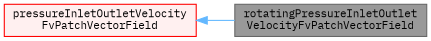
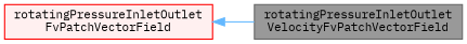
  digraph {
    rankdir=LR
    fontname="IBM Plex Mono"
    node [fontname="IBM Plex Mono" fontsize=10 shape=box style=filled]
    n1 [color=gray40 fillcolor=grey60 fontcolor=black height=0.2 label="rotatingPressureInletOutlet\lVelocityFvPatchVectorField" width=0.4]
-   n2 [color=red fillcolor="#FFF0F0" height=0.2 label="pressureInletOutletVelocity\lFvPatchVectorField" width=0.4]
+   n2 [color=red fillcolor="#FFF0F0" height=0.2 label="rotatingPressureInletOutlet\lFvPatchVectorField" width=0.4]
    n2 -> n1 [color=steelblue1 dir=back fontname="IBM Plex Mono" fontsize=10 labelfontname=Helvetica labelfontsize=10 style=solid]
  }
